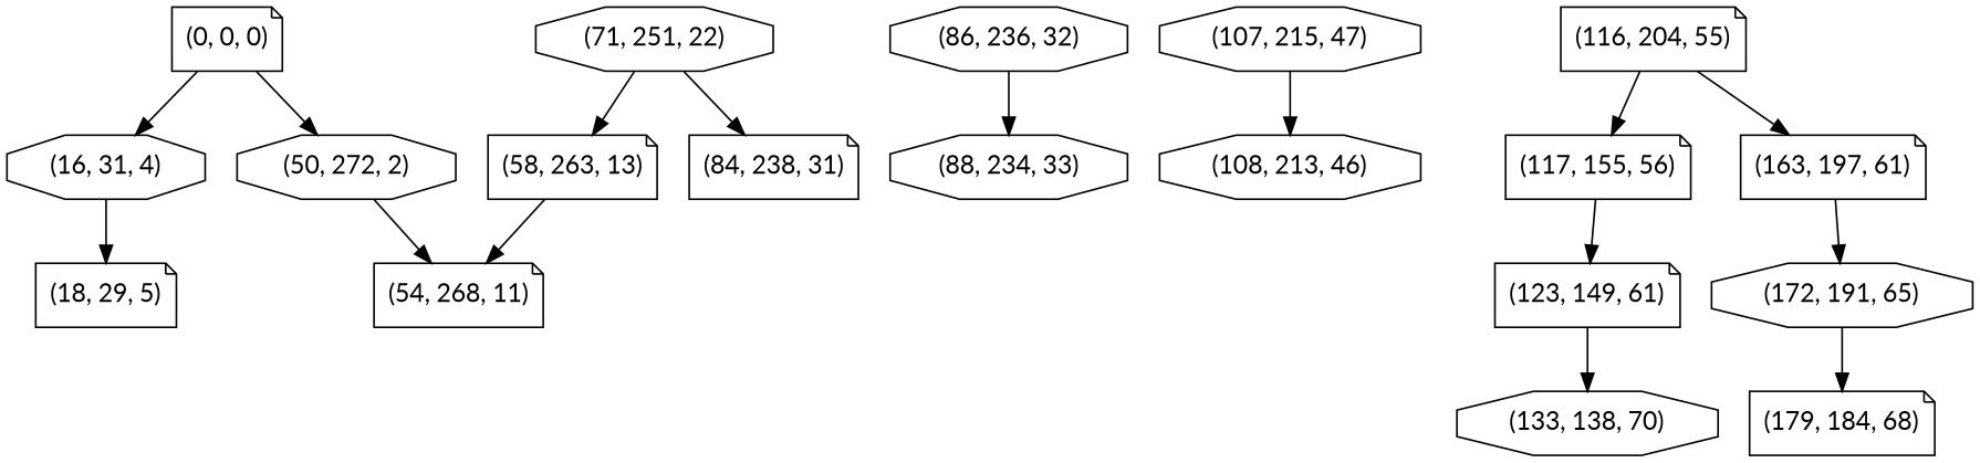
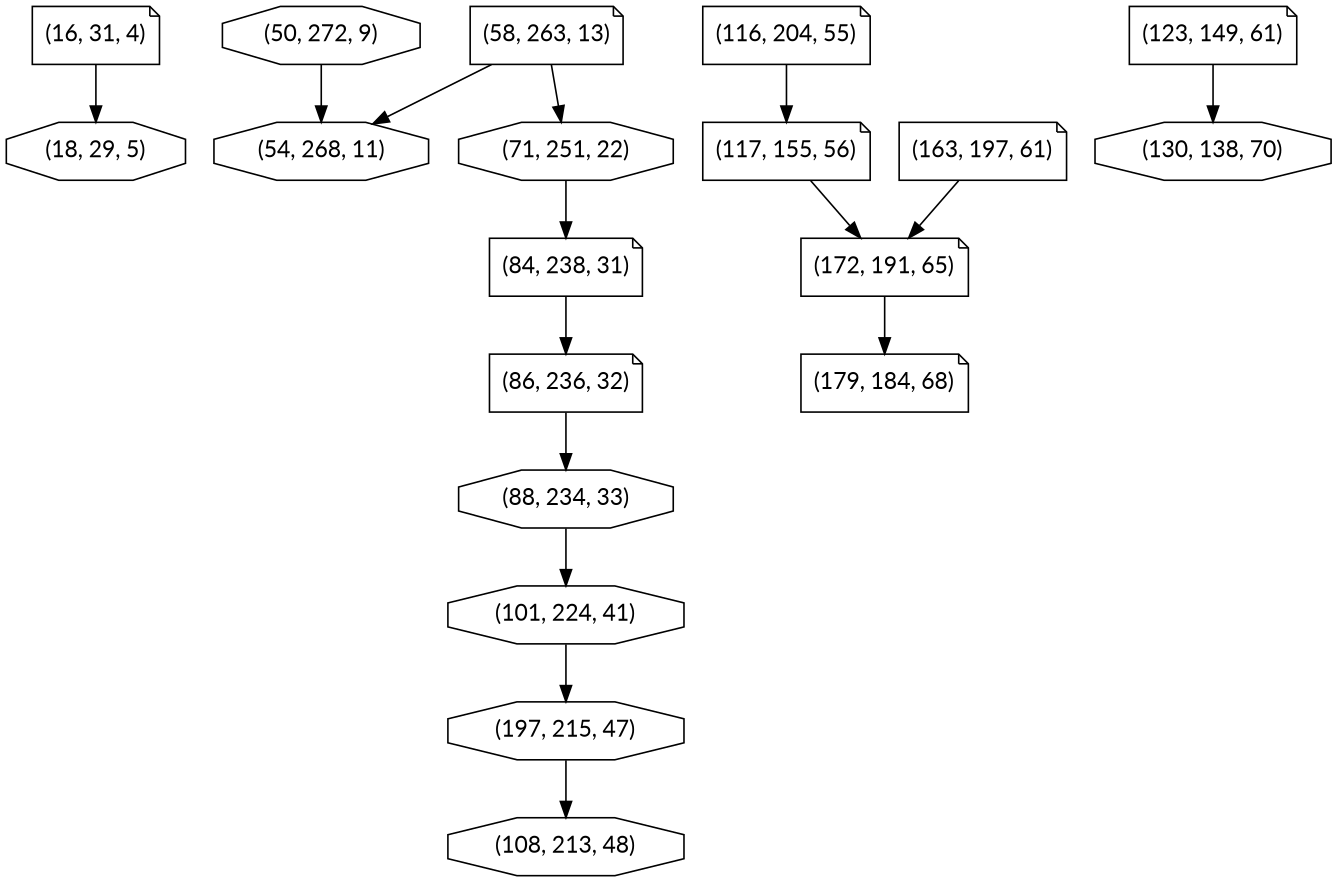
  digraph {
    fontname=Lato
    node [fontname=Lato shape=note]
    edge [fontname=Lato]
-   "(0, 0, 0)"
-   "(16, 31, 4)" [shape=octagon]
-   "(50, 272, 9)" [shape=octagon label="(50, 272, 2)"]
-   "(18, 29, 5)"
-   "(54, 268, 11)"
+   "(16, 31, 4)"
+   "(50, 272, 9)" [shape=octagon]
+   "(18, 29, 5)" [shape=octagon]
+   "(54, 268, 11)" [shape=octagon]
    "(58, 263, 13)"
    "(71, 251, 22)" [shape=octagon]
    "(84, 238, 31)"
-   "(86, 236, 32)" [shape=octagon]
+   "(86, 236, 32)"
    "(88, 234, 33)" [shape=octagon]
-   "(107, 215, 47)" [shape=octagon]
-   "(108, 213, 48)" [shape=octagon label="(108, 213, 46)"]
+   "(101, 224, 41)" [shape=octagon]
+   "(107, 215, 47)" [shape=octagon label="(197, 215, 47)"]
+   "(108, 213, 48)" [shape=octagon]
    "(116, 204, 55)"
    "(117, 155, 56)"
    "(163, 197, 61)"
    "(123, 149, 61)"
-   "(172, 191, 65)" [shape=octagon]
-   "(133, 138, 70)" [shape=octagon]
+   "(172, 191, 65)"
+   "(133, 138, 70)" [shape=octagon label="(130, 138, 70)"]
    "(179, 184, 68)"
-   "(0, 0, 0)" -> "(16, 31, 4)"
-   "(0, 0, 0)" -> "(50, 272, 9)"
    "(16, 31, 4)" -> "(18, 29, 5)"
    "(50, 272, 9)" -> "(54, 268, 11)"
    "(58, 263, 13)" -> "(54, 268, 11)"
-   "(71, 251, 22)" -> "(58, 263, 13)"
+   "(58, 263, 13)" -> "(71, 251, 22)"
    "(71, 251, 22)" -> "(84, 238, 31)"
+   "(84, 238, 31)" -> "(86, 236, 32)"
    "(86, 236, 32)" -> "(88, 234, 33)"
+   "(88, 234, 33)" -> "(101, 224, 41)"
+   "(101, 224, 41)" -> "(107, 215, 47)"
    "(107, 215, 47)" -> "(108, 213, 48)"
    "(116, 204, 55)" -> "(117, 155, 56)"
-   "(116, 204, 55)" -> "(163, 197, 61)"
-   "(117, 155, 56)" -> "(123, 149, 61)"
+   "(117, 155, 56)" -> "(172, 191, 65)"
    "(163, 197, 61)" -> "(172, 191, 65)"
    "(123, 149, 61)" -> "(133, 138, 70)"
    "(172, 191, 65)" -> "(179, 184, 68)"
  }
